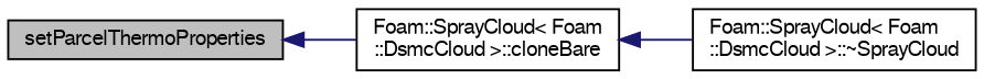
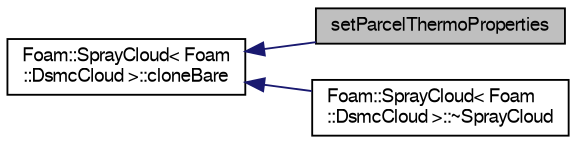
  digraph {
    rankdir=LR
    node [color=black fontname=FreeSans fontsize=10 shape=record]
    edge [color=midnightblue dir=back fontname=FreeSans fontsize=10 labelfontname=FreeSans labelfontsize=10 style=solid]
    n1 [fillcolor=grey75 fontcolor=black height=0.2 label=setParcelThermoProperties style=filled width=0.4]
    n2 [height=0.2 label="Foam::SprayCloud\< Foam\l::DsmcCloud \>::cloneBare" width=0.4]
    n3 [height=0.2 label="Foam::SprayCloud\< Foam\l::DsmcCloud \>::~SprayCloud" width=0.4]
-   n1 -> n2
+   n2 -> n1
    n2 -> n3
  }
